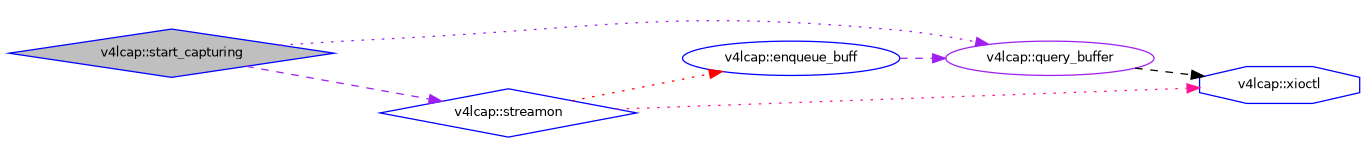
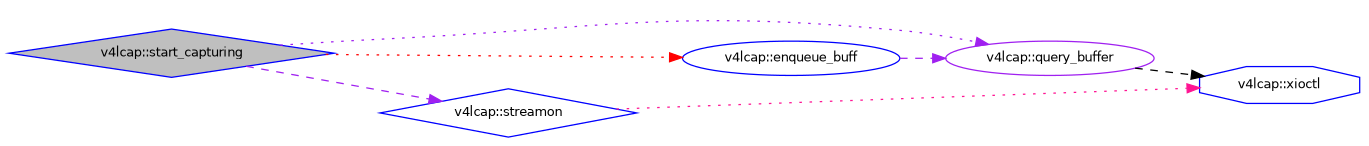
  digraph {
    rankdir=LR
    node [color=blue fillcolor=white fontname=Helvetica fontsize=10 shape=diamond style=filled]
    edge [color=purple fontname=Helvetica fontsize=10 labelfontname=Helvetica labelfontsize=10 style=dotted]
    n1 [fillcolor=grey75 fontcolor=black height=0.2 label="v4lcap::start_capturing" width=0.4]
    n2 [height=0.2 label="v4lcap::enqueue_buff" shape=ellipse width=0.4]
    n3 [color=purple height=0.2 label="v4lcap::query_buffer" shape=ellipse width=0.4]
    n4 [height=0.2 label="v4lcap::streamon" width=0.4]
    n5 [height=0.2 label="v4lcap::xioctl" shape=octagon width=0.4]
-   n4 -> n2 [color=red]
+   n1 -> n2 [color=red]
    n1 -> n3
    n1 -> n4 [style=dashed]
    n2 -> n3 [style=dashed]
    n3 -> n5 [color=black style=dashed]
    n4 -> n5 [color=deeppink]
  }
